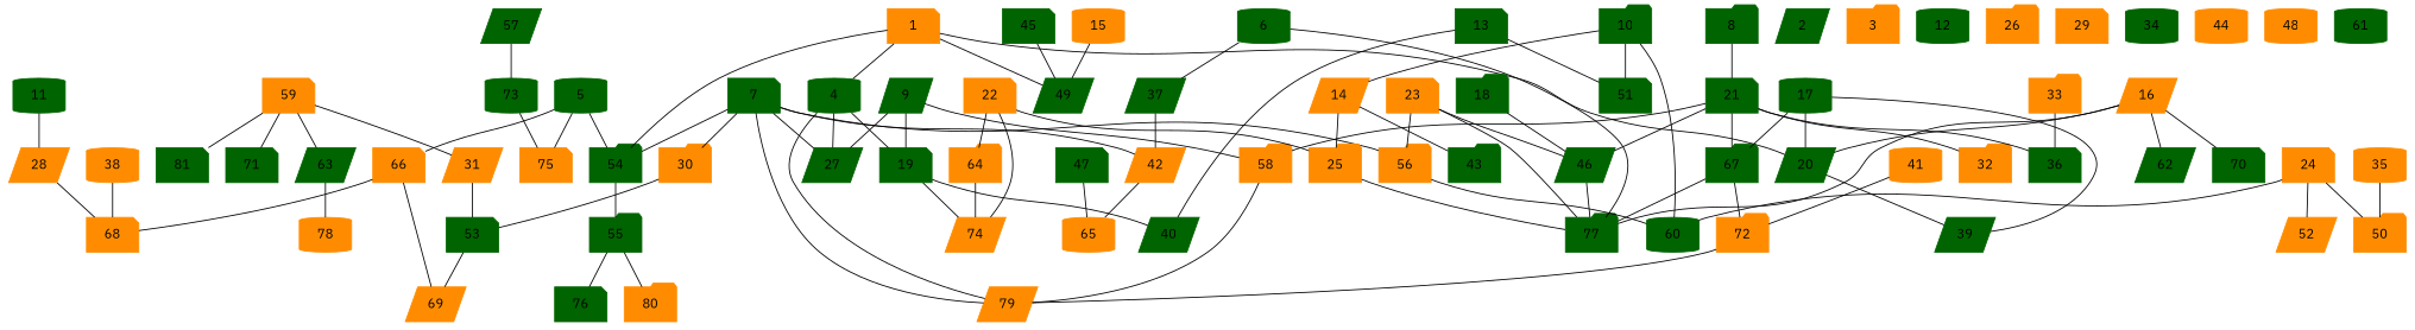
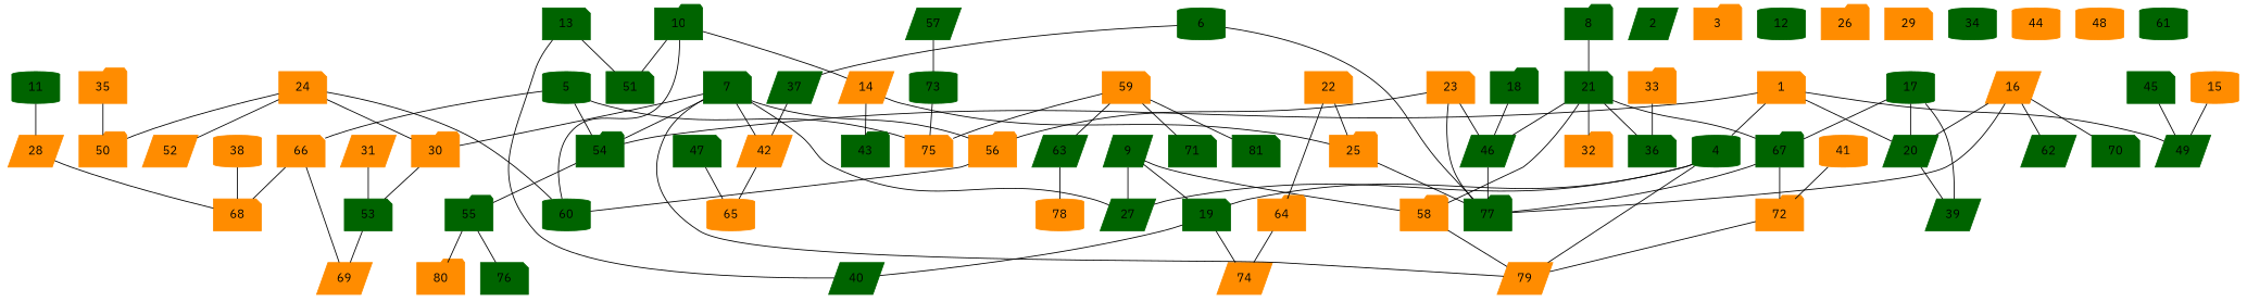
  graph {
    fontname="IBM Plex Sans"
    node [color=darkgreen fontname="IBM Plex Sans" shape=note style=filled]
    edge [fontname="IBM Plex Sans"]
    1 [color=darkorange]
    4 [shape=cylinder]
    20 [shape=parallelogram]
    49 [shape=parallelogram]
    54 [shape=folder]
    19
    27 [shape=parallelogram]
    79 [color=darkorange shape=parallelogram]
    39 [shape=parallelogram]
    55 [shape=folder]
    2 [shape=parallelogram]
    3 [color=darkorange shape=folder]
    40 [shape=parallelogram]
    74 [color=darkorange shape=parallelogram]
    5 [shape=cylinder]
    66 [color=darkorange]
    75 [color=darkorange]
    68 [color=darkorange]
    69 [color=darkorange shape=parallelogram]
    6 [shape=cylinder]
    37 [shape=parallelogram]
    77 [shape=folder]
    42 [color=darkorange shape=parallelogram]
    7
    30 [color=darkorange shape=folder]
    56 [color=darkorange shape=folder]
    53
    65 [color=darkorange shape=cylinder]
    60 [shape=cylinder]
    8 [shape=folder]
    21
    58 [color=darkorange shape=folder]
    67 [shape=folder]
    46 [shape=parallelogram]
    32 [color=darkorange shape=folder]
    36
    9 [shape=parallelogram]
    10 [shape=folder]
    14 [color=darkorange shape=parallelogram]
    51
    25 [color=darkorange shape=folder]
    43 [shape=folder]
    11 [shape=cylinder]
    28 [color=darkorange shape=parallelogram]
    12 [shape=cylinder]
    13
    15 [color=darkorange shape=cylinder]
    16 [color=darkorange shape=parallelogram]
    62 [shape=parallelogram]
    70
    17 [shape=cylinder]
    72 [color=darkorange shape=folder]
    18 [shape=folder]
    22 [color=darkorange]
    64 [color=darkorange shape=folder]
    23 [color=darkorange]
    24 [color=darkorange]
    50 [color=darkorange shape=folder]
    52 [color=darkorange shape=parallelogram]
    26 [color=darkorange shape=folder]
    29 [color=darkorange]
    31 [color=darkorange shape=parallelogram]
    33 [color=darkorange shape=folder]
    34 [shape=cylinder]
-   35 [color=darkorange shape=cylinder]
+   35 [color=darkorange shape=folder]
    38 [color=darkorange shape=cylinder]
    41 [color=darkorange shape=cylinder]
    44 [color=darkorange shape=cylinder]
    45
    47
    48 [color=darkorange shape=cylinder]
    76
    80 [color=darkorange shape=folder]
    57 [shape=parallelogram]
    73 [shape=cylinder]
    59 [color=darkorange]
    63 [shape=parallelogram]
    71
    81
    78 [color=darkorange shape=cylinder]
    61 [shape=cylinder]
    1 -- 4
    1 -- 20
    1 -- 49
    1 -- 54
    4 -- 19
    4 -- 27
    4 -- 79
    20 -- 39
    54 -- 55
    19 -- 40
    19 -- 74
    55 -- 76
    55 -- 80
    5 -- 54
    5 -- 66
    5 -- 75
    66 -- 68
    66 -- 69
    6 -- 37
    6 -- 77
    37 -- 42
    42 -- 65
    7 -- 54
    7 -- 27
    7 -- 79
    7 -- 42
    7 -- 30
    7 -- 56
    30 -- 53
    56 -- 60
    53 -- 69
    8 -- 21
    21 -- 58
    21 -- 67
    21 -- 46
    21 -- 32
    21 -- 36
    58 -- 79
    67 -- 77
    67 -- 72
    46 -- 77
    9 -- 19
    9 -- 27
    9 -- 58
    10 -- 60
    10 -- 14
    10 -- 51
    14 -- 25
    14 -- 43
    25 -- 77
    11 -- 28
    28 -- 68
    13 -- 40
    13 -- 51
    15 -- 49
    16 -- 20
    16 -- 77
    16 -- 62
    16 -- 70
    17 -- 20
    17 -- 39
    17 -- 67
    72 -- 79
    18 -- 46
-   22 -- 74
    22 -- 25
    22 -- 64
    64 -- 74
    23 -- 77
    23 -- 56
    23 -- 46
+   24 -- 30
    24 -- 60
    24 -- 50
    24 -- 52
    31 -- 53
    33 -- 36
    35 -- 50
    38 -- 68
    41 -- 72
    45 -- 49
    47 -- 65
    57 -- 73
    73 -- 75
-   59 -- 31
+   59 -- 75
    59 -- 63
    59 -- 71
    59 -- 81
    63 -- 78
  }
